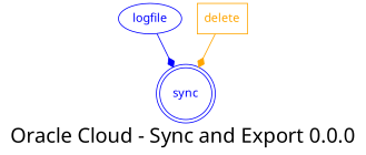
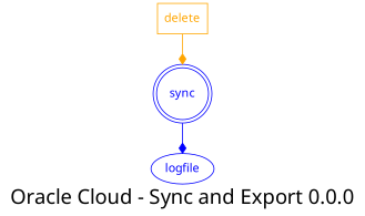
  digraph {
    fontsize=24
    label="Oracle Cloud - Sync and Export 0.0.0"
    splines=true
    fontname="Noto Sans"
    node [color=blue fontcolor=blue fontname="Noto Sans"]
    edge [arrowhead=diamond arrowtail=none fontname="Noto Sans"]
    sync [shape=doublecircle]
    logfile [shape=ellipse]
    delete [color=orange fontcolor=orange shape=box]
-   logfile -> sync [color=blue fontcolor=blue]
+   sync -> logfile [color=blue fontcolor=blue]
    delete -> sync [color=orange fontcolor=orange]
  }
